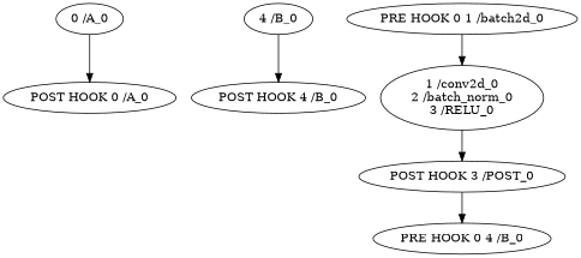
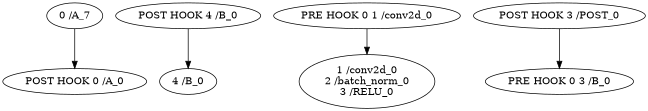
  strict digraph {
    node [node_type="InsertionPointGraphNodeType.INSERTION_POINT"]
-   "0 /A_0" [associated_ip_node_keys="{'POST HOOK 0 /A_0'}" is_merged=False node_type="InsertionPointGraphNodeType.OPERATOR" regular_node_data="0 /A_0 A"]
+   "0 /A_0" [associated_ip_node_keys="{'POST HOOK 0 /A_0'}" is_merged=False node_type="InsertionPointGraphNodeType.OPERATOR" regular_node_data="0 /A_0 A" label="0 /A_7"]
    "POST HOOK 0 /A_0" [insertion_point_data="TargetType.OPERATOR_POST_HOOK /A_0"]
    "4 /B_0" [associated_ip_node_keys="{'POST HOOK 4 /B_0', 'PRE HOOK 0 4 /B_0'}" is_merged=False node_type="InsertionPointGraphNodeType.OPERATOR" regular_node_data="4 /B_0 B"]
    "POST HOOK 4 /B_0" [insertion_point_data="TargetType.OPERATOR_POST_HOOK /B_0"]
-   "PRE HOOK 0 1 /conv2d_0" [insertion_point_data="TargetType.OPERATOR_PRE_HOOK 0 /conv2d_0" label="PRE HOOK 0 1 /batch2d_0"]
+   "PRE HOOK 0 1 /conv2d_0" [insertion_point_data="TargetType.OPERATOR_PRE_HOOK 0 /conv2d_0"]
    "1 /conv2d_0\n2 /batch_norm_0\n3 /RELU_0\n" [associated_ip_node_keys="{'PRE HOOK 0 1 /conv2d_0', 'POST HOOK 3 /RELU_0'}" is_merged="[<nncf.common.graph.graph.NNCFNode object at 0x7f4ff5a2ed90>, <nncf.common.graph.graph.NNCFNode object at 0x7f4ff5a2e290>, <nncf.common.graph.graph.NNCFNode object at 0x7f4ff5a2e790>]" node_type="InsertionPointGraphNodeType.OPERATOR" regular_node_data="1 /conv2d_0 conv2d"]
    n7 [insertion_point_data="TargetType.OPERATOR_POST_HOOK /RELU_0" label="POST HOOK 3 /POST_0"]
-   "PRE HOOK 0 4 /B_0" [insertion_point_data="TargetType.OPERATOR_PRE_HOOK 0 /B_0"]
+   "PRE HOOK 0 4 /B_0" [insertion_point_data="TargetType.OPERATOR_PRE_HOOK 0 /B_0" label="PRE HOOK 0 3 /B_0"]
    "0 /A_0" -> "POST HOOK 0 /A_0"
-   "4 /B_0" -> "POST HOOK 4 /B_0"
+   "POST HOOK 4 /B_0" -> "4 /B_0"
    "PRE HOOK 0 1 /conv2d_0" -> "1 /conv2d_0\n2 /batch_norm_0\n3 /RELU_0\n"
-   "1 /conv2d_0\n2 /batch_norm_0\n3 /RELU_0\n" -> n7
    n7 -> "PRE HOOK 0 4 /B_0"
  }
